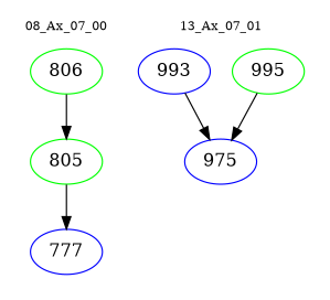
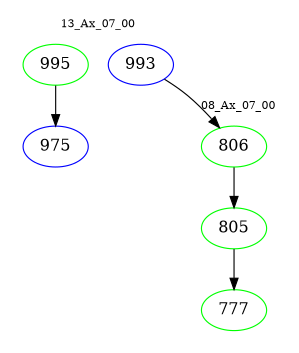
  digraph {
    node [color=green]
    edge [color=black]
    n1 [label=806]
    n2 [label=805]
-   n3 [color=blue label=777]
+   n3 [label=777]
    n4 [label=995]
    n5 [color=blue label=993]
    n6 [color=blue label=975]
    subgraph cluster_1 {
      color=white
      fontsize=10
      label="08_Ax_07_00"
      n1
      n2
      n3
    }
    subgraph cluster_2 {
      color=white
      fontsize=10
-     label="13_Ax_07_01"
+     label="13_Ax_07_00"
      n4
      n5
      n6
    }
    n1 -> n2
    n2 -> n3
    n4 -> n6
-   n5 -> n6
+   n5 -> n1
  }
